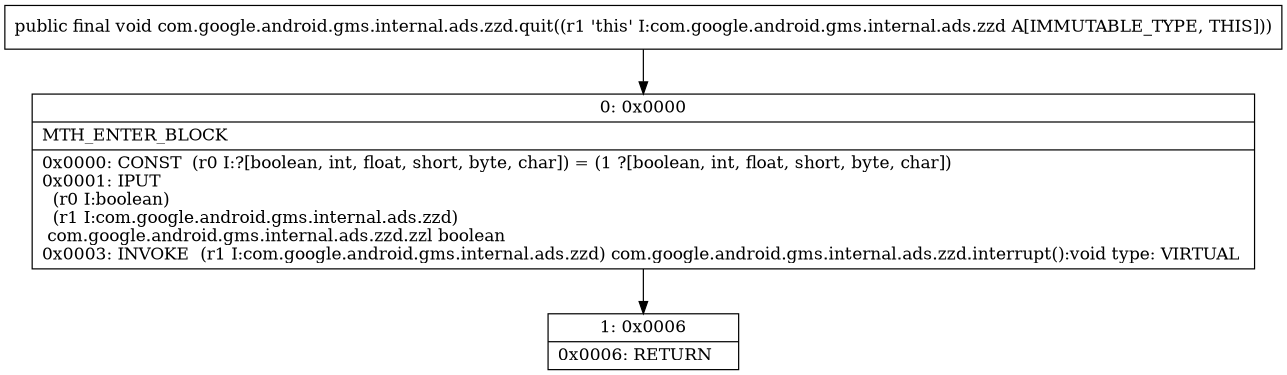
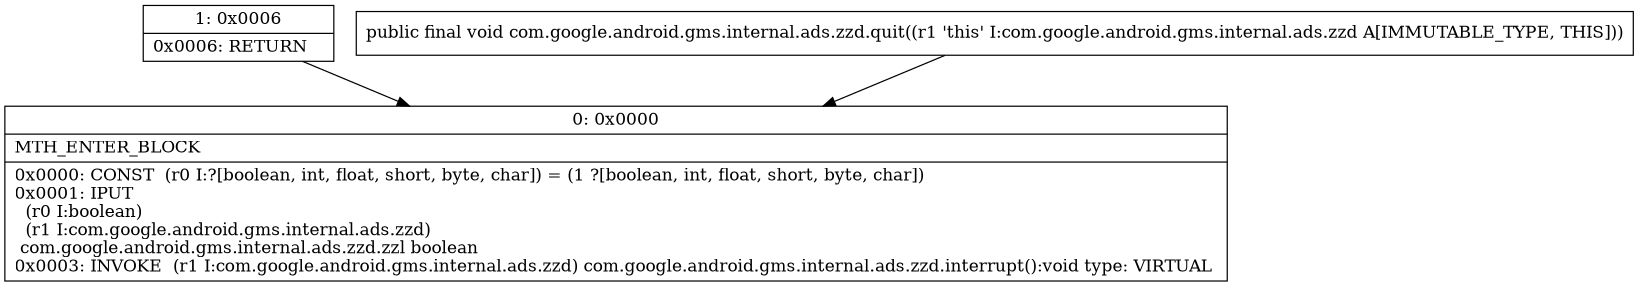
  digraph {
    node [shape=record]
    n1 [label="{0\:\ 0x0000|MTH_ENTER_BLOCK\l|0x0000: CONST  (r0 I:?[boolean, int, float, short, byte, char]) = (1 ?[boolean, int, float, short, byte, char]) \l0x0001: IPUT  \l  (r0 I:boolean)\l  (r1 I:com.google.android.gms.internal.ads.zzd)\l com.google.android.gms.internal.ads.zzd.zzl boolean \l0x0003: INVOKE  (r1 I:com.google.android.gms.internal.ads.zzd) com.google.android.gms.internal.ads.zzd.interrupt():void type: VIRTUAL \l}"]
    n2 [label="{1\:\ 0x0006|0x0006: RETURN   \l}"]
    n3 [label="{public final void com.google.android.gms.internal.ads.zzd.quit((r1 'this' I:com.google.android.gms.internal.ads.zzd A[IMMUTABLE_TYPE, THIS])) }"]
-   n1 -> n2
+   n2 -> n1
    n3 -> n1
  }
